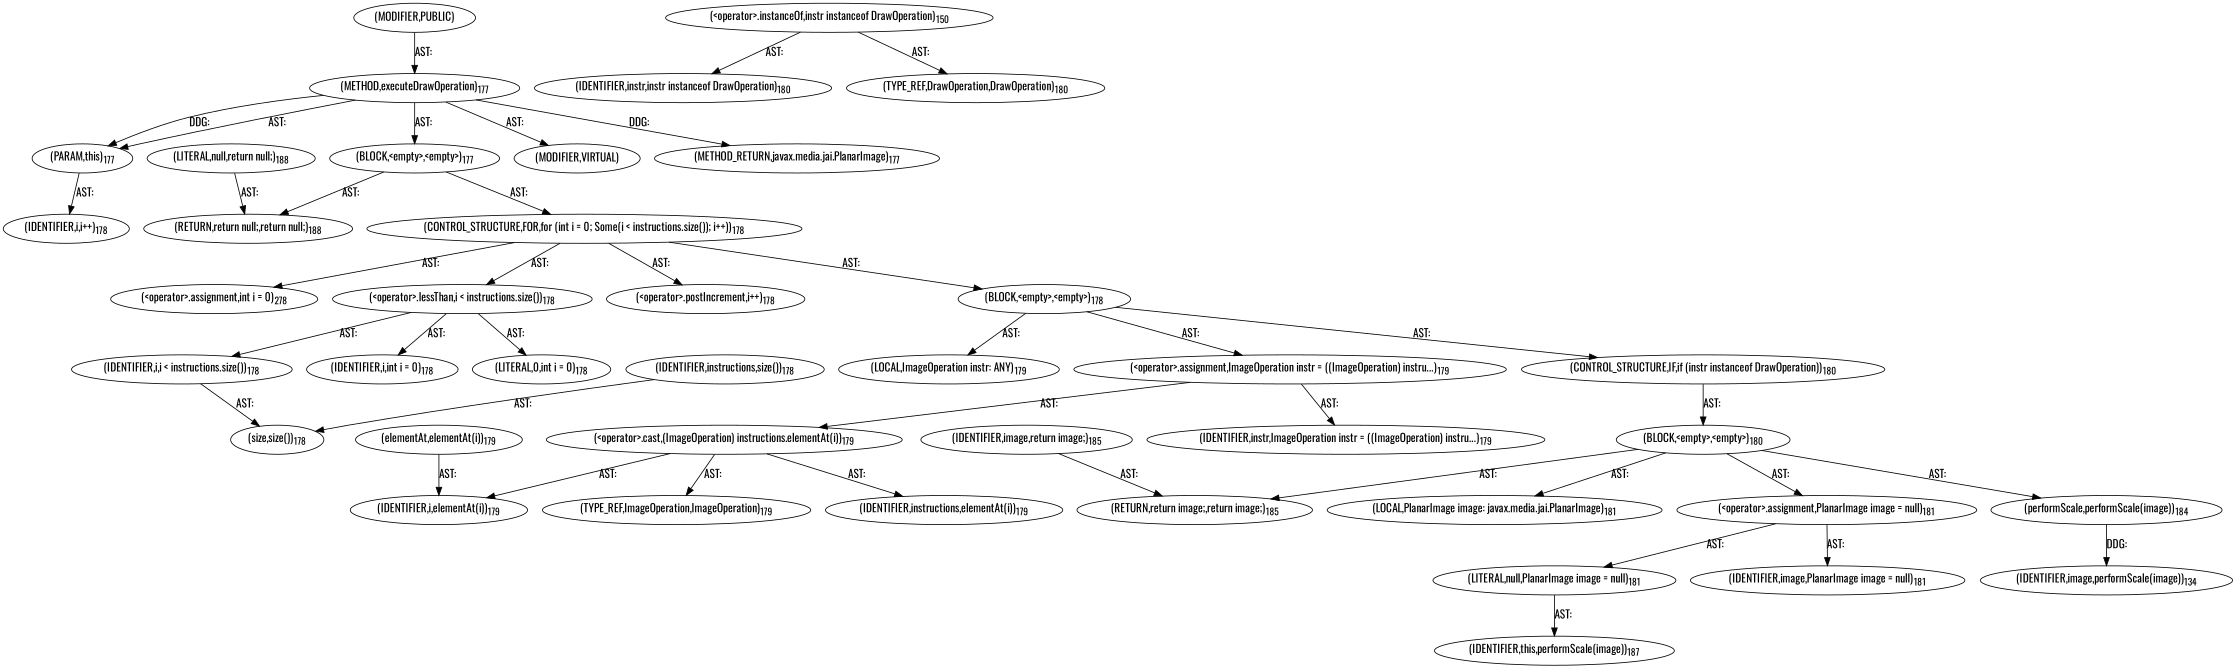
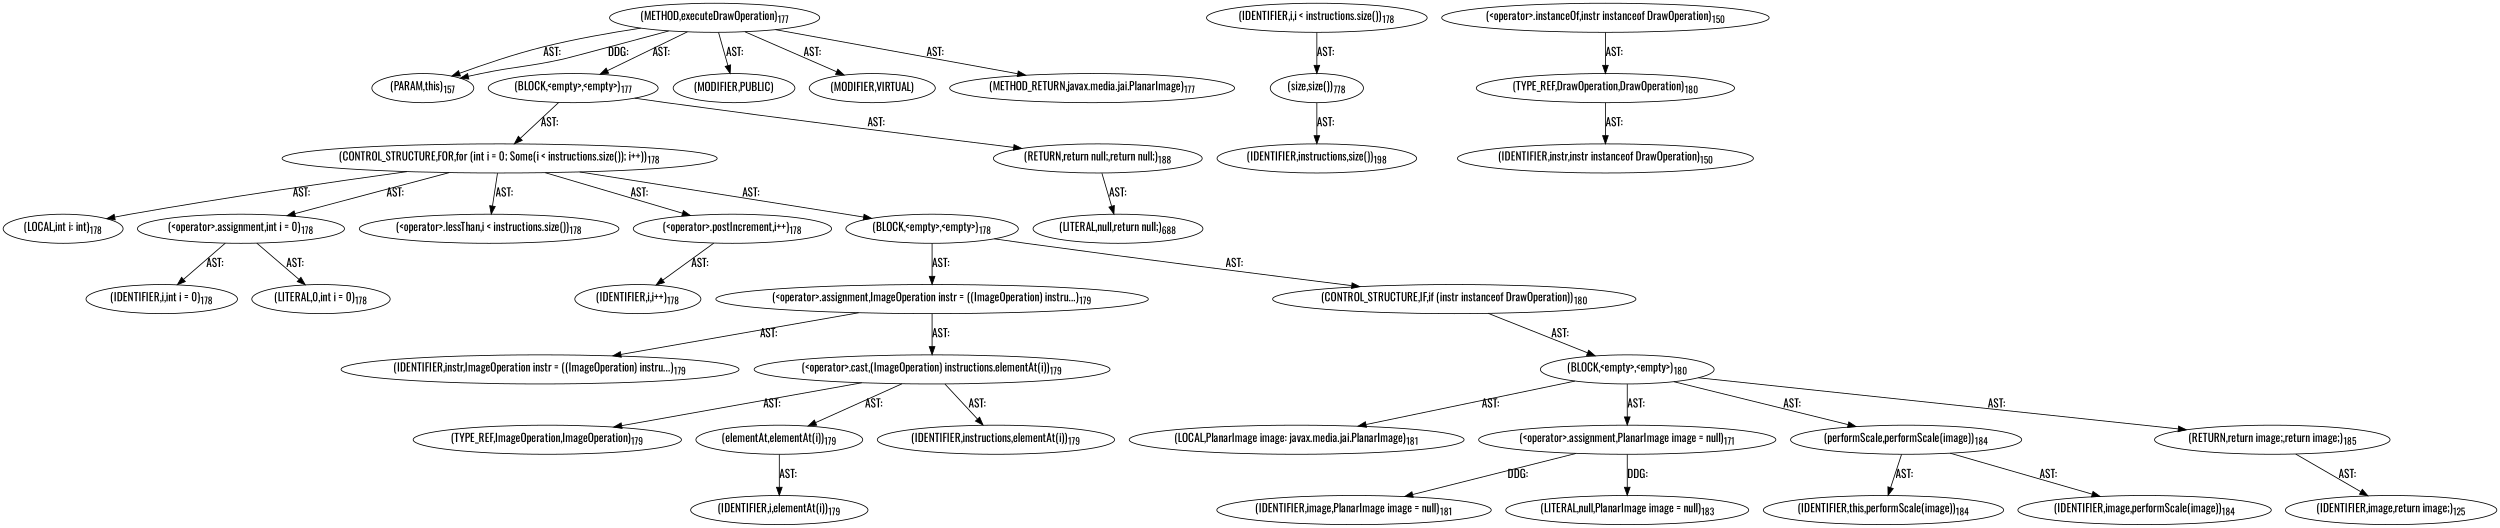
  digraph {
    fontname=Oswald
    node [fontname=Oswald]
    edge [fontname=Oswald]
    n1 [label=<(METHOD,executeDrawOperation)<SUB>177</SUB>>]
-   n2 [label=<(PARAM,this)<SUB>177</SUB>>]
+   n2 [label=<(PARAM,this)<SUB>157</SUB>>]
    n3 [label=<(BLOCK,&lt;empty&gt;,&lt;empty&gt;)<SUB>177</SUB>>]
    n4 [label=<(MODIFIER,PUBLIC)>]
    n5 [label=<(MODIFIER,VIRTUAL)>]
    n6 [label=<(METHOD_RETURN,javax.media.jai.PlanarImage)<SUB>177</SUB>>]
    n7 [label=<(CONTROL_STRUCTURE,FOR,for (int i = 0; Some(i &lt; instructions.size()); i++))<SUB>178</SUB>>]
    n8 [label=<(RETURN,return null;,return null;)<SUB>188</SUB>>]
-   n10 [label=<(&lt;operator&gt;.assignment,int i = 0)<SUB>278</SUB>>]
+   n9 [label=<(LOCAL,int i: int)<SUB>178</SUB>>]
+   n10 [label=<(&lt;operator&gt;.assignment,int i = 0)<SUB>178</SUB>>]
    n11 [label=<(&lt;operator&gt;.lessThan,i &lt; instructions.size())<SUB>178</SUB>>]
    n12 [label=<(&lt;operator&gt;.postIncrement,i++)<SUB>178</SUB>>]
    n13 [label=<(BLOCK,&lt;empty&gt;,&lt;empty&gt;)<SUB>178</SUB>>]
-   n14 [label=<(LITERAL,null,return null;)<SUB>188</SUB>>]
+   n14 [label=<(LITERAL,null,return null;)<SUB>688</SUB>>]
    n15 [label=<(IDENTIFIER,i,int i = 0)<SUB>178</SUB>>]
    n16 [label=<(LITERAL,0,int i = 0)<SUB>178</SUB>>]
    n17 [label=<(IDENTIFIER,i,i &lt; instructions.size())<SUB>178</SUB>>]
    n18 [label=<(IDENTIFIER,i,i++)<SUB>178</SUB>>]
-   n19 [label=<(LOCAL,ImageOperation instr: ANY)<SUB>179</SUB>>]
    n20 [label=<(&lt;operator&gt;.assignment,ImageOperation instr = ((ImageOperation) instru...)<SUB>179</SUB>>]
    n21 [label=<(CONTROL_STRUCTURE,IF,if (instr instanceof DrawOperation))<SUB>180</SUB>>]
-   n22 [label=<(size,size())<SUB>178</SUB>>]
-   n23 [label=<(IDENTIFIER,instructions,size())<SUB>178</SUB>>]
+   n22 [label=<(size,size())<SUB>778</SUB>>]
+   n23 [label=<(IDENTIFIER,instructions,size())<SUB>198</SUB>>]
    n24 [label=<(IDENTIFIER,instr,ImageOperation instr = ((ImageOperation) instru...)<SUB>179</SUB>>]
    n25 [label=<(&lt;operator&gt;.cast,(ImageOperation) instructions.elementAt(i))<SUB>179</SUB>>]
    n26 [label=<(BLOCK,&lt;empty&gt;,&lt;empty&gt;)<SUB>180</SUB>>]
    n27 [label=<(TYPE_REF,ImageOperation,ImageOperation)<SUB>179</SUB>>]
    n28 [label=<(elementAt,elementAt(i))<SUB>179</SUB>>]
    n29 [label=<(IDENTIFIER,instructions,elementAt(i))<SUB>179</SUB>>]
    n30 [label=<(IDENTIFIER,i,elementAt(i))<SUB>179</SUB>>]
    n31 [label=<(&lt;operator&gt;.instanceOf,instr instanceof DrawOperation)<SUB>150</SUB>>]
-   n32 [label=<(IDENTIFIER,instr,instr instanceof DrawOperation)<SUB>180</SUB>>]
+   n32 [label=<(IDENTIFIER,instr,instr instanceof DrawOperation)<SUB>150</SUB>>]
    n33 [label=<(TYPE_REF,DrawOperation,DrawOperation)<SUB>180</SUB>>]
    n34 [label=<(LOCAL,PlanarImage image: javax.media.jai.PlanarImage)<SUB>181</SUB>>]
-   n35 [label=<(&lt;operator&gt;.assignment,PlanarImage image = null)<SUB>181</SUB>>]
+   n35 [label=<(&lt;operator&gt;.assignment,PlanarImage image = null)<SUB>171</SUB>>]
    n36 [label=<(performScale,performScale(image))<SUB>184</SUB>>]
    n37 [label=<(RETURN,return image;,return image;)<SUB>185</SUB>>]
    n38 [label=<(IDENTIFIER,image,PlanarImage image = null)<SUB>181</SUB>>]
-   n39 [label=<(LITERAL,null,PlanarImage image = null)<SUB>181</SUB>>]
-   n40 [label=<(IDENTIFIER,this,performScale(image))<SUB>187</SUB>>]
-   n41 [label=<(IDENTIFIER,image,performScale(image))<SUB>134</SUB>>]
-   n42 [label=<(IDENTIFIER,image,return image;)<SUB>185</SUB>>]
+   n39 [label=<(LITERAL,null,PlanarImage image = null)<SUB>183</SUB>>]
+   n40 [label=<(IDENTIFIER,this,performScale(image))<SUB>184</SUB>>]
+   n41 [label=<(IDENTIFIER,image,performScale(image))<SUB>184</SUB>>]
+   n42 [label=<(IDENTIFIER,image,return image;)<SUB>125</SUB>>]
    n1 -> n2 [label="AST: "]
    n1 -> n2 [label="DDG: "]
    n1 -> n3 [label="AST: "]
-   n4 -> n1 [label="AST: "]
+   n1 -> n4 [label="AST: "]
    n1 -> n5 [label="AST: "]
-   n1 -> n6 [label="DDG: "]
+   n1 -> n6 [label="AST: "]
    n3 -> n7 [label="AST: "]
    n3 -> n8 [label="AST: "]
+   n7 -> n9 [label="AST: "]
    n7 -> n10 [label="AST: "]
    n7 -> n11 [label="AST: "]
    n7 -> n12 [label="AST: "]
    n7 -> n13 [label="AST: "]
-   n14 -> n8 [label="AST: "]
-   n11 -> n15 [label="AST: "]
-   n11 -> n16 [label="AST: "]
-   n11 -> n17 [label="AST: "]
-   n2 -> n18 [label="AST: "]
-   n13 -> n19 [label="AST: "]
+   n8 -> n14 [label="AST: "]
+   n10 -> n15 [label="AST: "]
+   n10 -> n16 [label="AST: "]
+   n12 -> n18 [label="AST: "]
    n13 -> n20 [label="AST: "]
    n13 -> n21 [label="AST: "]
    n17 -> n22 [label="AST: "]
    n20 -> n24 [label="AST: "]
    n20 -> n25 [label="AST: "]
    n21 -> n26 [label="AST: "]
-   n23 -> n22 [label="AST: "]
+   n22 -> n23 [label="AST: "]
    n25 -> n27 [label="AST: "]
-   n25 -> n30 [label="AST: "]
+   n25 -> n28 [label="AST: "]
    n25 -> n29 [label="AST: "]
    n26 -> n34 [label="AST: "]
    n26 -> n35 [label="AST: "]
    n26 -> n36 [label="AST: "]
    n26 -> n37 [label="AST: "]
    n28 -> n30 [label="AST: "]
-   n31 -> n32 [label="AST: "]
+   n33 -> n32 [label="AST: "]
    n31 -> n33 [label="AST: "]
-   n35 -> n38 [label="AST: "]
-   n35 -> n39 [label="AST: "]
-   n39 -> n40 [label="AST: "]
-   n36 -> n41 [label="DDG: "]
-   n42 -> n37 [label="AST: "]
+   n35 -> n38 [label="DDG: "]
+   n35 -> n39 [label="DDG: "]
+   n36 -> n40 [label="AST: "]
+   n36 -> n41 [label="AST: "]
+   n37 -> n42 [label="AST: "]
  }
